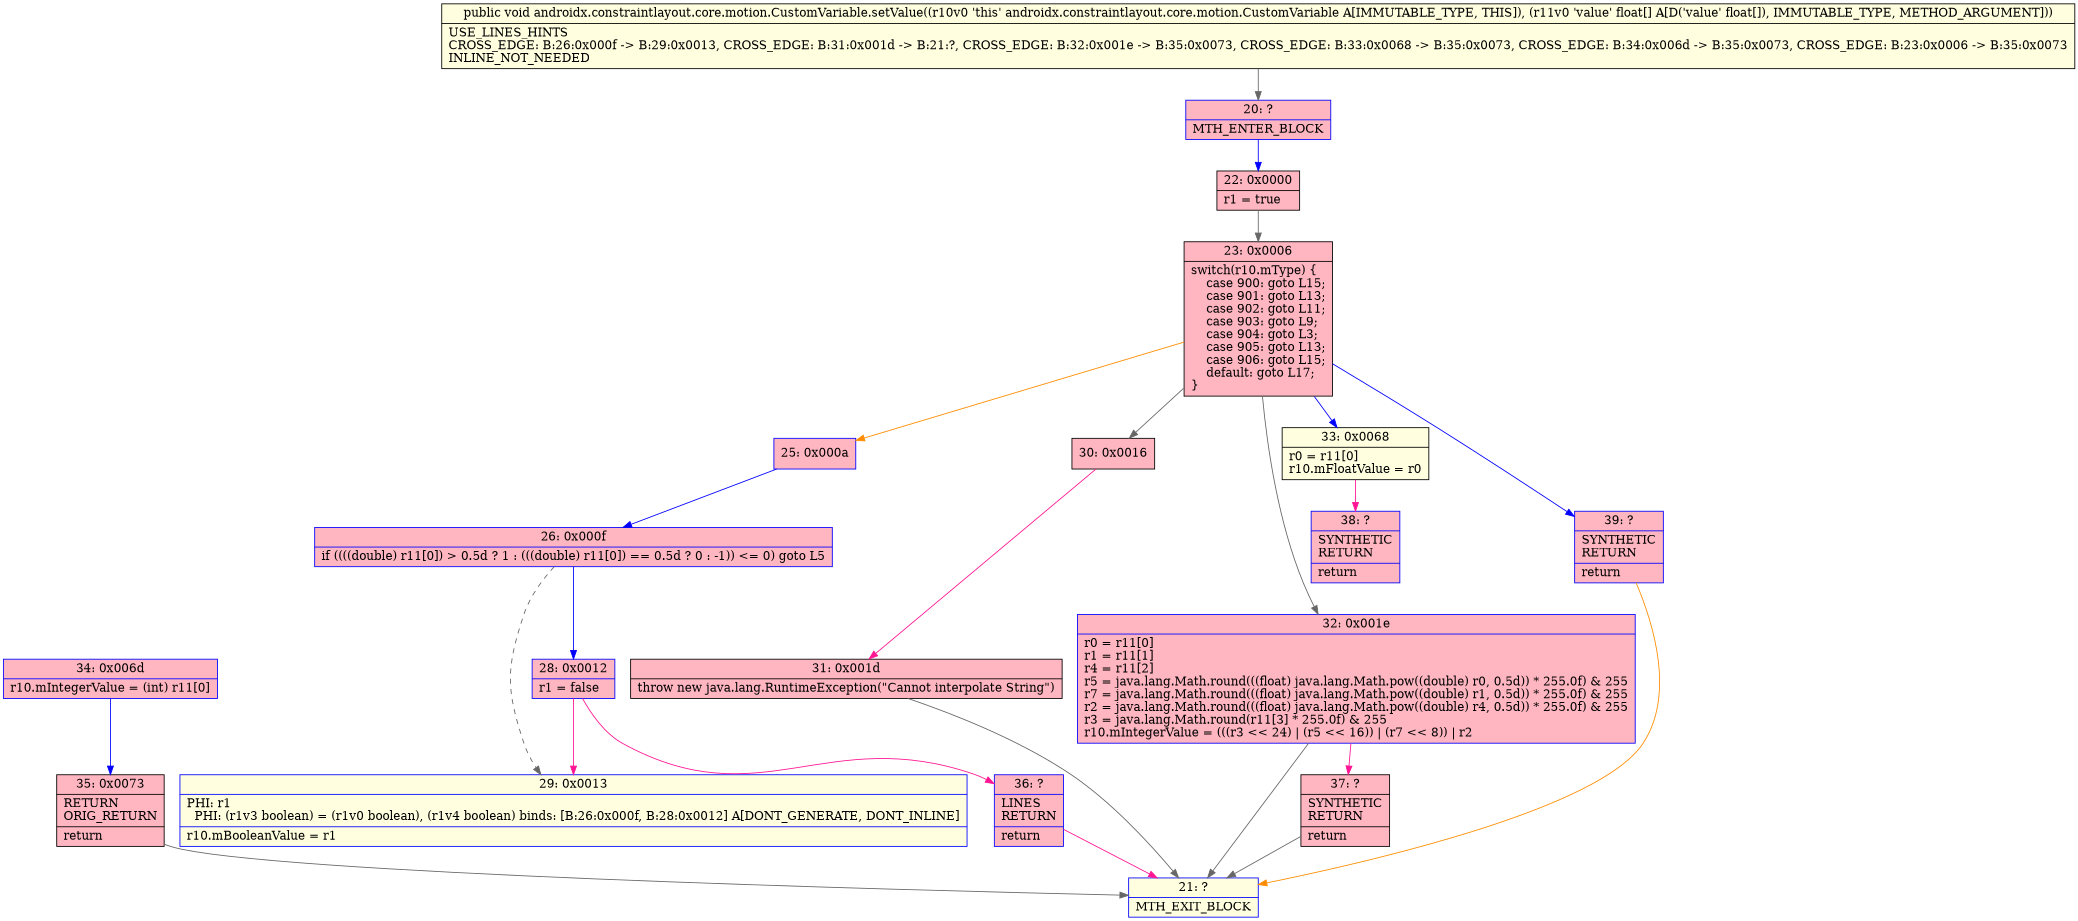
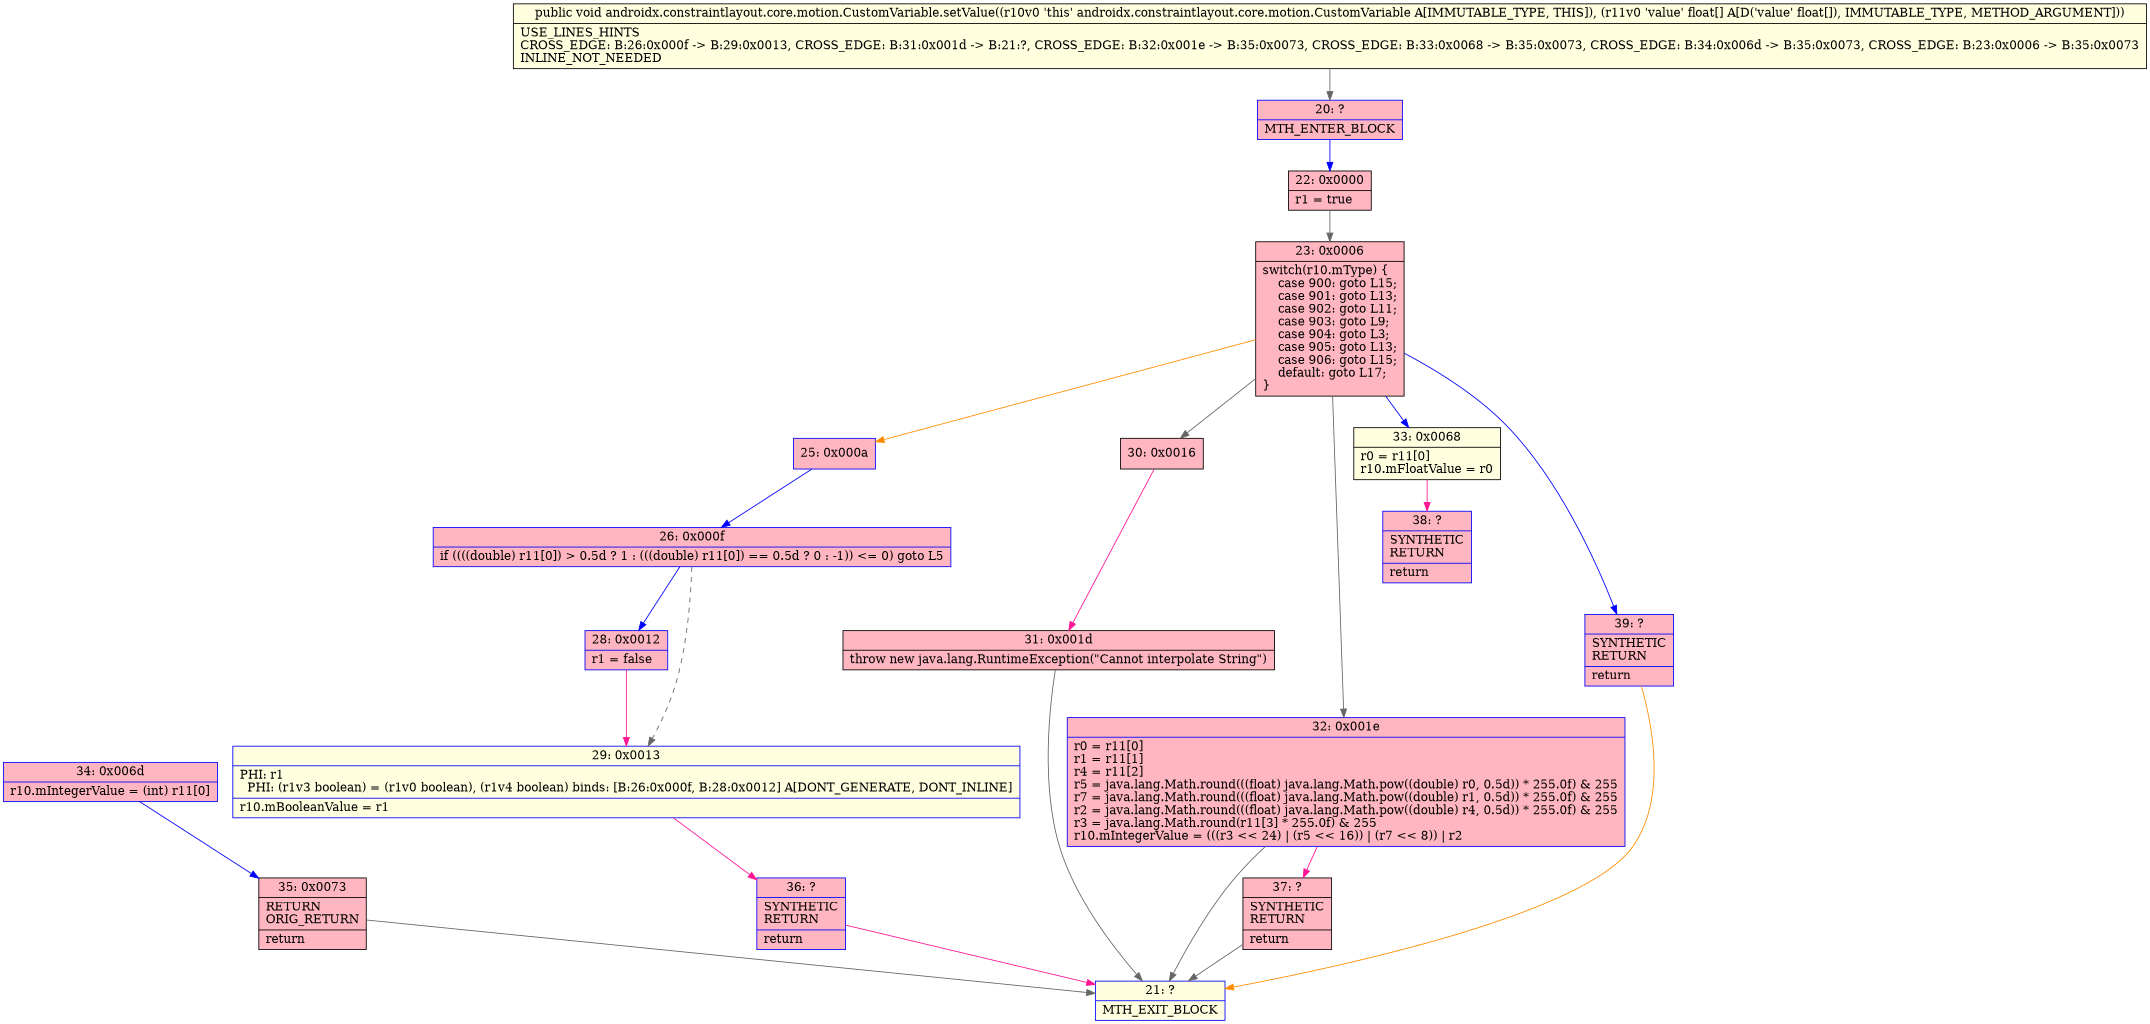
  digraph {
    node [color=blue fillcolor=lightpink shape=record style=filled]
    edge [color=gray40]
    n1 [label="{20\:\ ?|MTH_ENTER_BLOCK\l}"]
    n2 [color=black label="{22\:\ 0x0000|r1 = true\l}"]
    n3 [color=black label="{23\:\ 0x0006|switch(r10.mType) \{\l    case 900: goto L15;\l    case 901: goto L13;\l    case 902: goto L11;\l    case 903: goto L9;\l    case 904: goto L3;\l    case 905: goto L13;\l    case 906: goto L15;\l    default: goto L17;\l\}\l}"]
    n4 [label="{25\:\ 0x000a}"]
    n5 [color=black label="{30\:\ 0x0016}"]
    n6 [label="{32\:\ 0x001e|r0 = r11[0]\lr1 = r11[1]\lr4 = r11[2]\lr5 = java.lang.Math.round(((float) java.lang.Math.pow((double) r0, 0.5d)) * 255.0f) & 255\lr7 = java.lang.Math.round(((float) java.lang.Math.pow((double) r1, 0.5d)) * 255.0f) & 255\lr2 = java.lang.Math.round(((float) java.lang.Math.pow((double) r4, 0.5d)) * 255.0f) & 255\lr3 = java.lang.Math.round(r11[3] * 255.0f) & 255\lr10.mIntegerValue = (((r3 \<\< 24) \| (r5 \<\< 16)) \| (r7 \<\< 8)) \| r2\l}"]
    n7 [color=black fillcolor=lightyellow label="{33\:\ 0x0068|r0 = r11[0]\lr10.mFloatValue = r0\l}"]
    n8 [label="{39\:\ ?|SYNTHETIC\lRETURN\l|return\l}"]
    n9 [label="{26\:\ 0x000f|if ((((double) r11[0]) \> 0.5d ? 1 : (((double) r11[0]) == 0.5d ? 0 : \-1)) \<= 0) goto L5\l}"]
    n10 [color=black label="{31\:\ 0x001d|throw new java.lang.RuntimeException(\"Cannot interpolate String\")\l}"]
    n11 [fillcolor=lightyellow label="{21\:\ ?|MTH_EXIT_BLOCK\l}"]
    n12 [color=black label="{37\:\ ?|SYNTHETIC\lRETURN\l|return\l}"]
    n13 [label="{38\:\ ?|SYNTHETIC\lRETURN\l|return\l}"]
    n14 [label="{34\:\ 0x006d|r10.mIntegerValue = (int) r11[0]\l}"]
    n15 [color=black label="{35\:\ 0x0073|RETURN\lORIG_RETURN\l|return\l}"]
    n16 [label="{28\:\ 0x0012|r1 = false\l}"]
    n17 [fillcolor=lightyellow label="{29\:\ 0x0013|PHI: r1 \l  PHI: (r1v3 boolean) = (r1v0 boolean), (r1v4 boolean) binds: [B:26:0x000f, B:28:0x0012] A[DONT_GENERATE, DONT_INLINE]\l|r10.mBooleanValue = r1\l}"]
-   n18 [label="{36\:\ ?|LINES\lRETURN\l|return\l}"]
+   n18 [label="{36\:\ ?|SYNTHETIC\lRETURN\l|return\l}"]
    n19 [color=black fillcolor=lightyellow label="{public void androidx.constraintlayout.core.motion.CustomVariable.setValue((r10v0 'this' androidx.constraintlayout.core.motion.CustomVariable A[IMMUTABLE_TYPE, THIS]), (r11v0 'value' float[] A[D('value' float[]), IMMUTABLE_TYPE, METHOD_ARGUMENT]))  | USE_LINES_HINTS\lCROSS_EDGE: B:26:0x000f \-\> B:29:0x0013, CROSS_EDGE: B:31:0x001d \-\> B:21:?, CROSS_EDGE: B:32:0x001e \-\> B:35:0x0073, CROSS_EDGE: B:33:0x0068 \-\> B:35:0x0073, CROSS_EDGE: B:34:0x006d \-\> B:35:0x0073, CROSS_EDGE: B:23:0x0006 \-\> B:35:0x0073\lINLINE_NOT_NEEDED\l}"]
    n1 -> n2 [color=blue]
    n2 -> n3
    n3 -> n4 [color=darkorange]
    n3 -> n5
    n3 -> n6
    n3 -> n7 [color=blue]
    n3 -> n8 [color=blue]
    n4 -> n9 [color=blue]
    n5 -> n10 [color=deeppink]
    n6 -> n11
    n6 -> n12 [color=deeppink]
    n7 -> n13 [color=deeppink]
    n8 -> n11 [color=darkorange]
    n9 -> n16 [color=blue]
    n9 -> n17 [style=dashed]
    n10 -> n11
    n12 -> n11
    n14 -> n15 [color=blue]
    n15 -> n11
    n16 -> n17 [color=deeppink]
-   n16 -> n18 [color=deeppink]
+   n17 -> n18 [color=deeppink]
    n18 -> n11 [color=deeppink]
    n19 -> n1
  }
